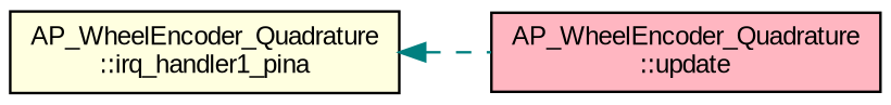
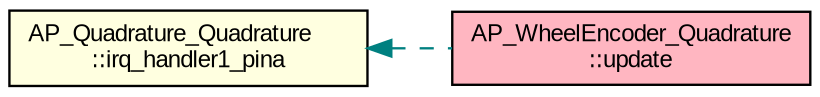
  digraph {
    rankdir=LR
    fontname="Liberation Sans"
    node [color=black fontname="Liberation Sans" fontsize=10 shape=record style=filled]
-   n1 [fillcolor=lightyellow fontcolor=black height=0.2 label="AP_WheelEncoder_Quadrature\l::irq_handler1_pina" width=0.4]
+   n1 [fillcolor=lightyellow fontcolor=black height=0.2 label="AP_Quadrature_Quadrature\l::irq_handler1_pina" width=0.4]
    n2 [fillcolor=lightpink height=0.2 label="AP_WheelEncoder_Quadrature\l::update" width=0.4]
    n1 -> n2 [color=teal dir=back fontname="Liberation Sans" fontsize=10 labelfontname=Helvetica labelfontsize=10 style=dashed]
  }
